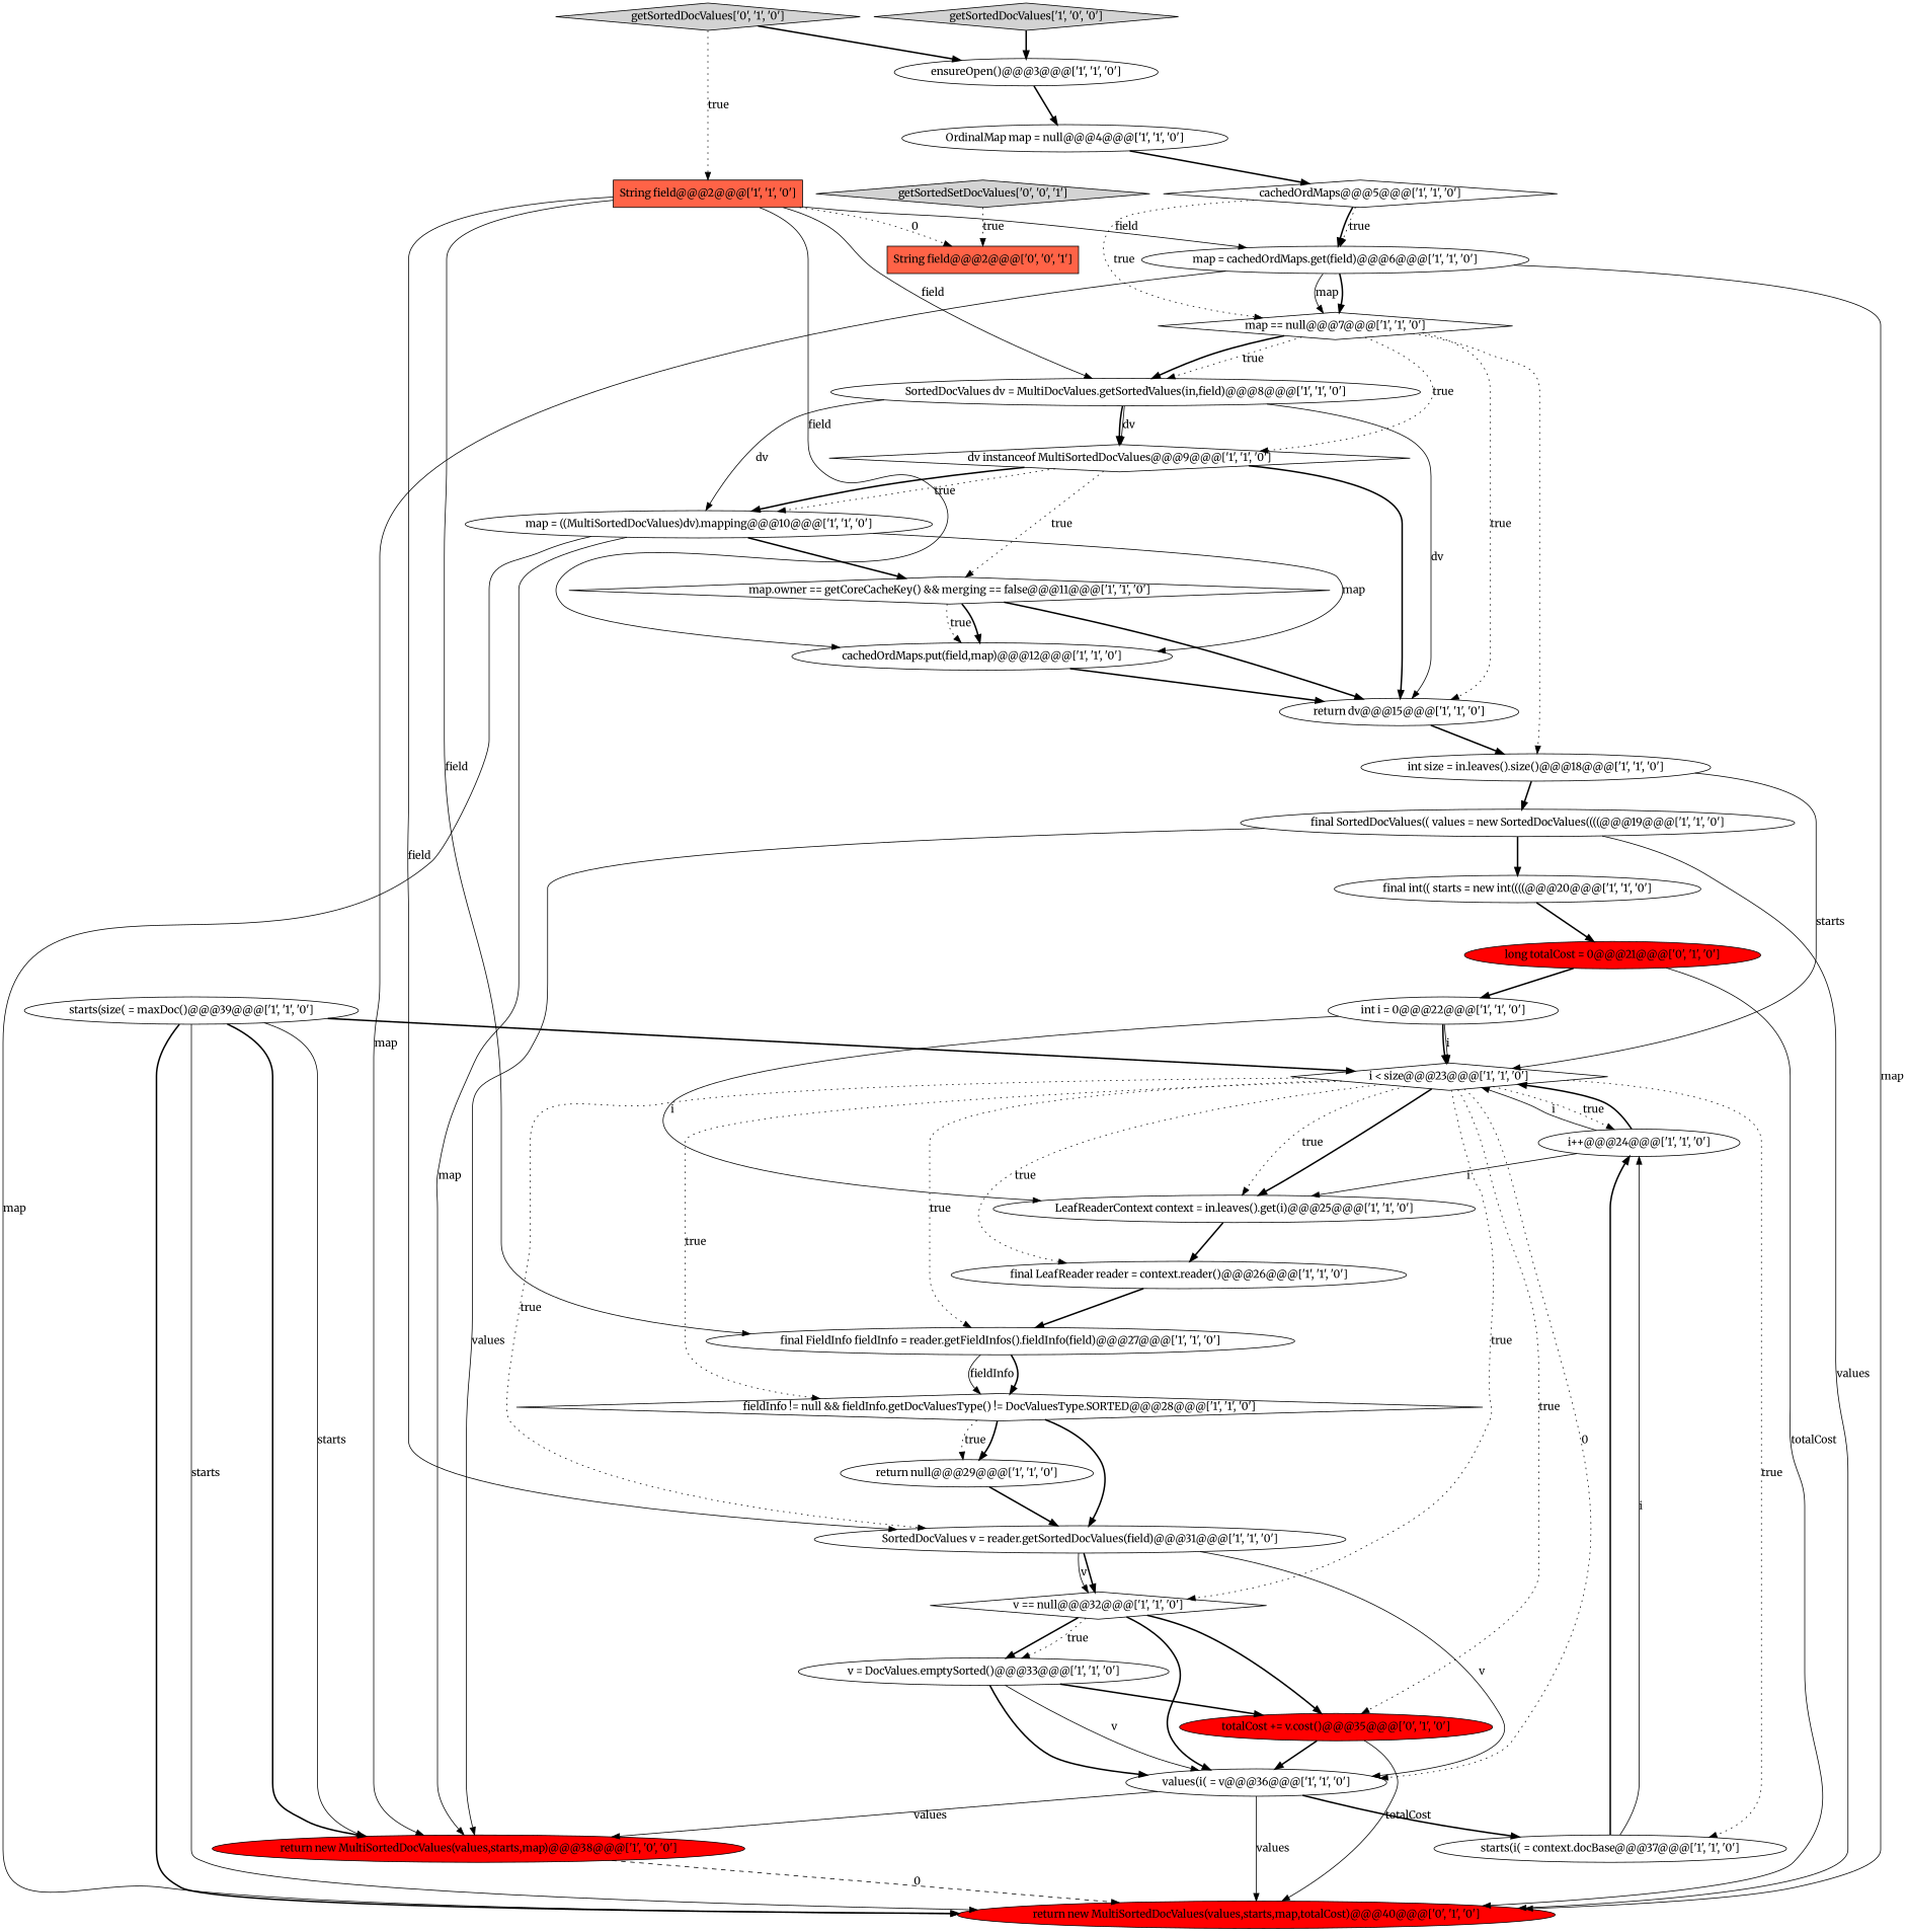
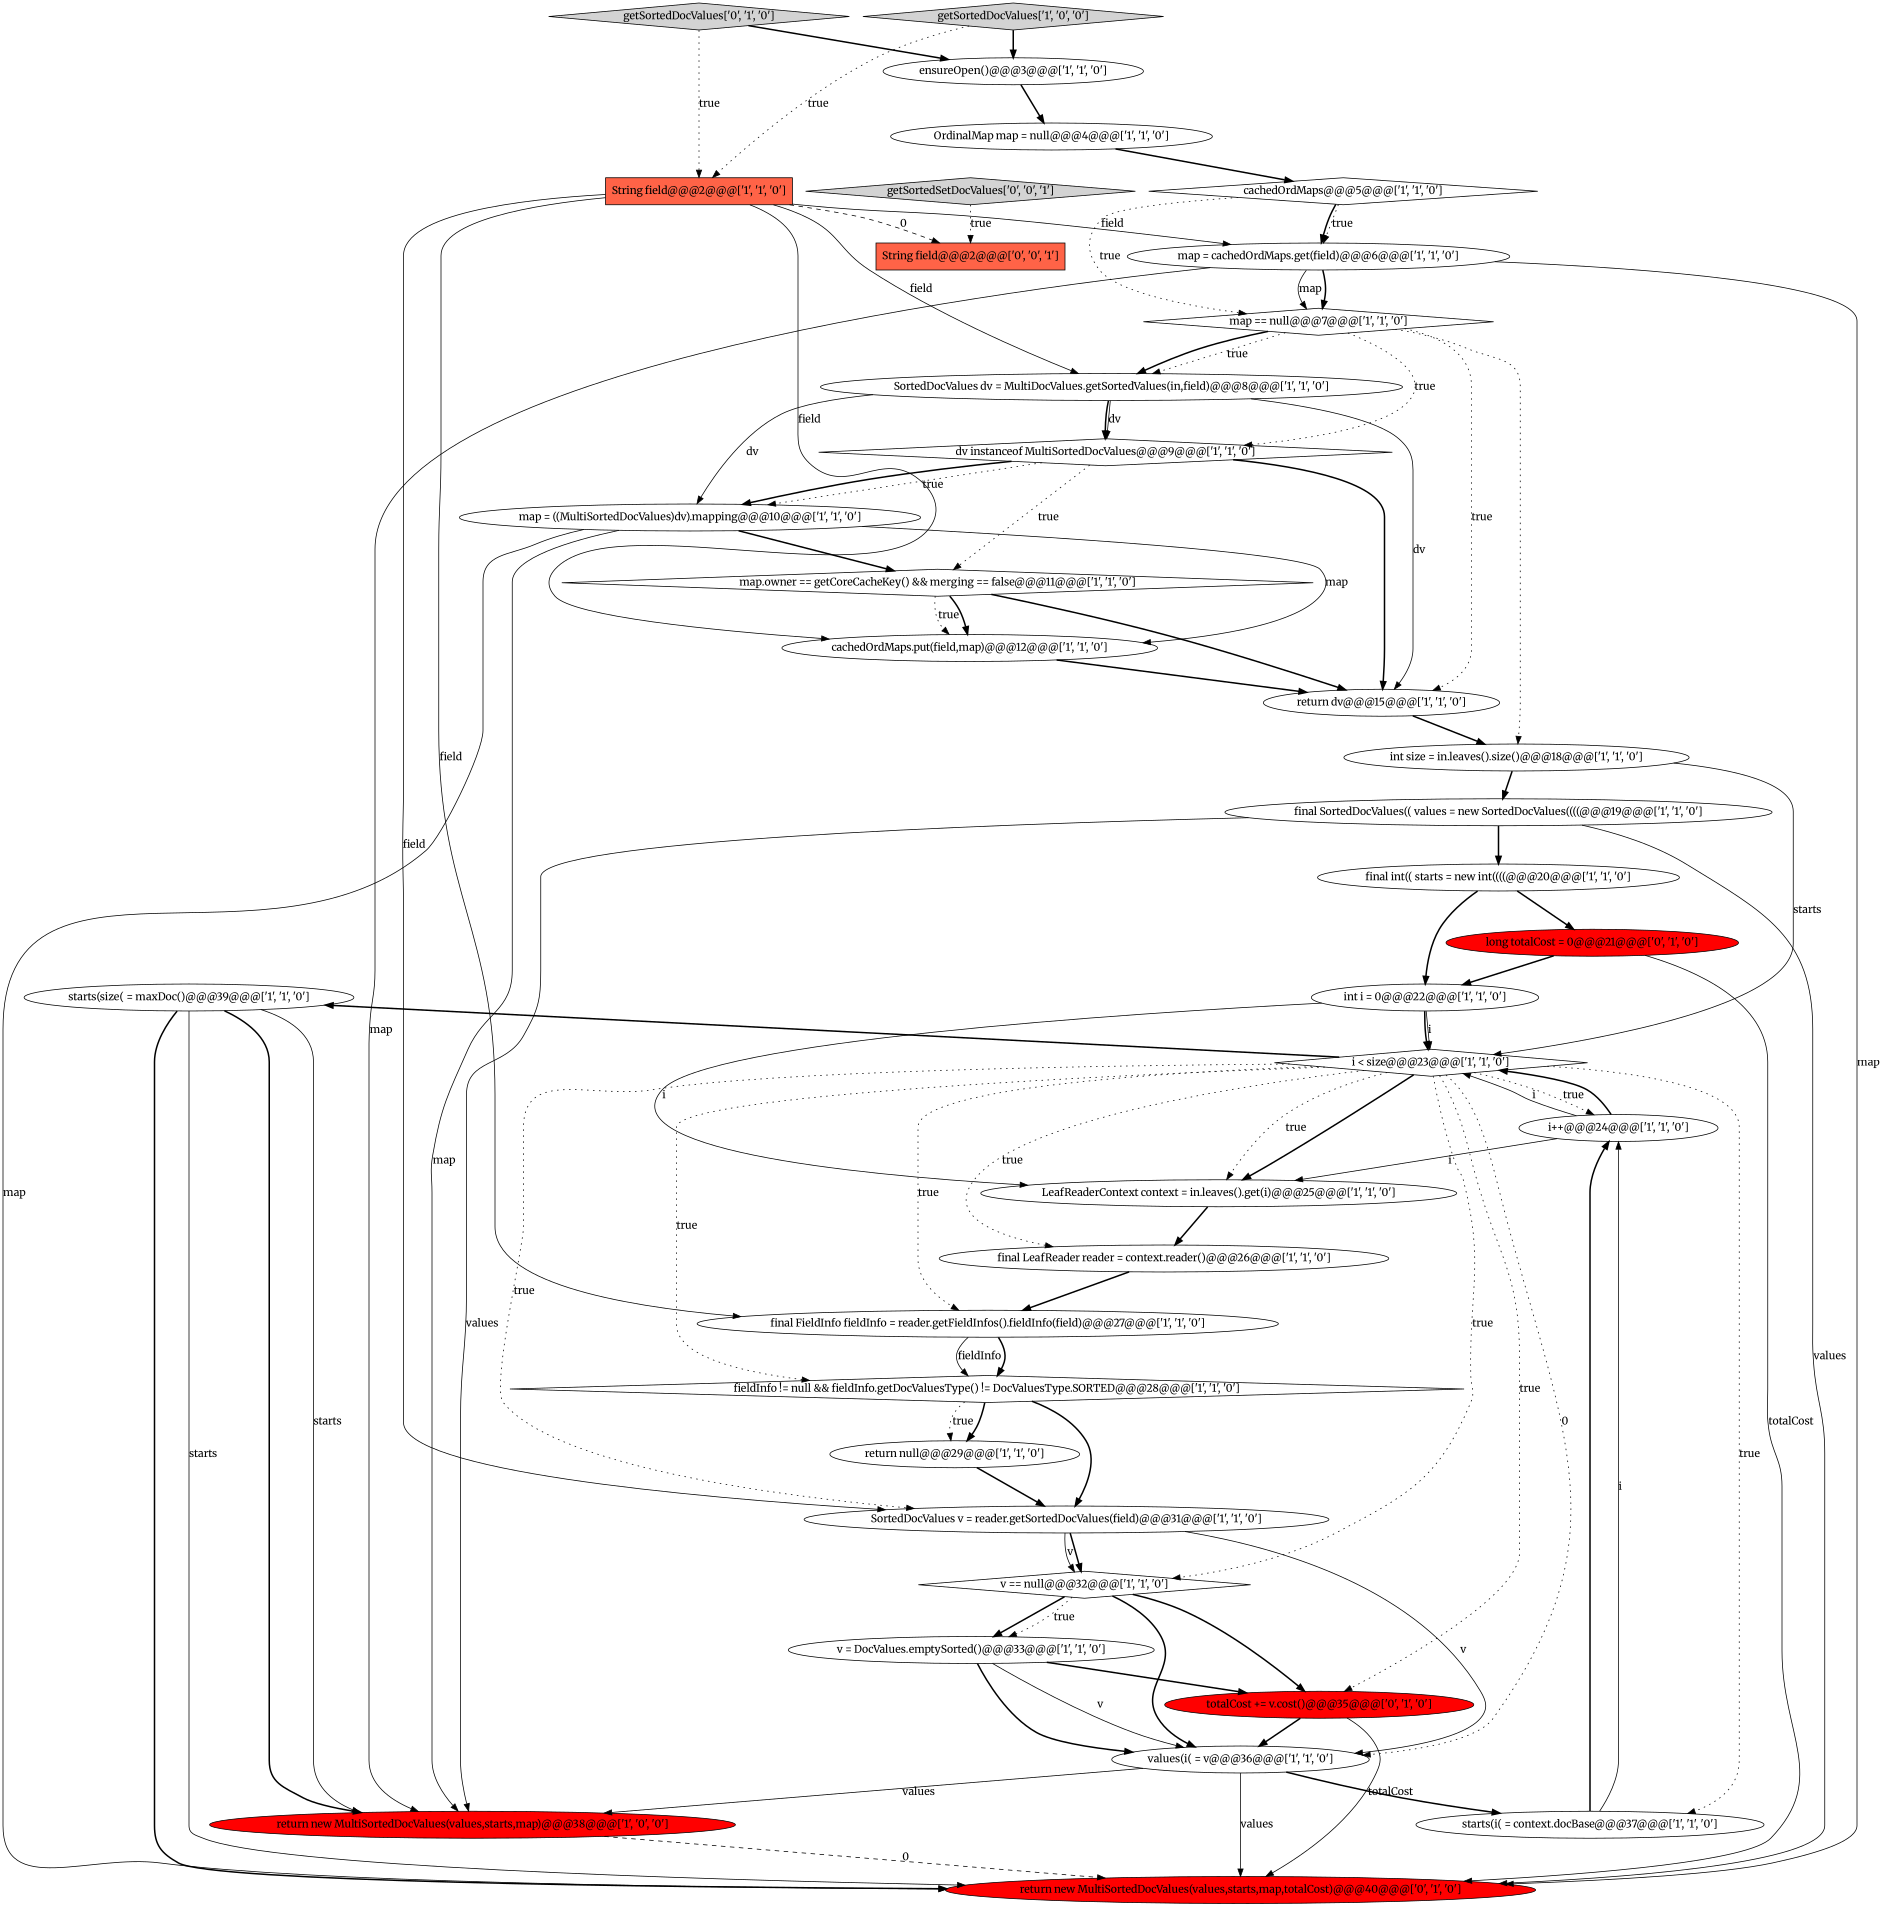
  digraph {
    fontname=Merriweather
    node [fillcolor=white fontname=Merriweather shape=ellipse style=filled]
    edge [fontname=Merriweather style=bold]
    n1 [label="starts(size( = maxDoc()@@@39@@@['1', '1', '0']"]
    n2 [fillcolor=red label="return new MultiSortedDocValues(values,starts,map)@@@38@@@['1', '0', '0']"]
    n3 [fillcolor=red label="return new MultiSortedDocValues(values,starts,map,totalCost)@@@40@@@['0', '1', '0']"]
    n4 [label="SortedDocValues v = reader.getSortedDocValues(field)@@@31@@@['1', '1', '0']"]
    n5 [label="v == null@@@32@@@['1', '1', '0']" shape=diamond]
    n6 [label="values(i( = v@@@36@@@['1', '1', '0']"]
    n7 [fillcolor=red label="totalCost += v.cost()@@@35@@@['0', '1', '0']"]
    n8 [label="v = DocValues.emptySorted()@@@33@@@['1', '1', '0']"]
    n9 [label="starts(i( = context.docBase@@@37@@@['1', '1', '0']"]
    n10 [label="dv instanceof MultiSortedDocValues@@@9@@@['1', '1', '0']" shape=diamond]
    n11 [label="return dv@@@15@@@['1', '1', '0']"]
    n12 [label="map = ((MultiSortedDocValues)dv).mapping@@@10@@@['1', '1', '0']"]
    n13 [label="map.owner == getCoreCacheKey() && merging == false@@@11@@@['1', '1', '0']" shape=diamond]
    n14 [label="int size = in.leaves().size()@@@18@@@['1', '1', '0']"]
    n15 [label="cachedOrdMaps.put(field,map)@@@12@@@['1', '1', '0']"]
    n16 [label="final LeafReader reader = context.reader()@@@26@@@['1', '1', '0']"]
    n17 [label="final FieldInfo fieldInfo = reader.getFieldInfos().fieldInfo(field)@@@27@@@['1', '1', '0']"]
    n18 [label="fieldInfo != null && fieldInfo.getDocValuesType() != DocValuesType.SORTED@@@28@@@['1', '1', '0']" shape=diamond]
    n19 [label="LeafReaderContext context = in.leaves().get(i)@@@25@@@['1', '1', '0']"]
    n20 [fillcolor=tomato label="String field@@@2@@@['1', '1', '0']" shape=box]
    n21 [label="map = cachedOrdMaps.get(field)@@@6@@@['1', '1', '0']"]
    n22 [fillcolor=tomato label="String field@@@2@@@['0', '0', '1']" shape=box]
    n23 [label="SortedDocValues dv = MultiDocValues.getSortedValues(in,field)@@@8@@@['1', '1', '0']"]
    n24 [label="map == null@@@7@@@['1', '1', '0']" shape=diamond]
    n25 [fillcolor=red label="long totalCost = 0@@@21@@@['0', '1', '0']"]
    n26 [label="int i = 0@@@22@@@['1', '1', '0']"]
    n27 [label="i < size@@@23@@@['1', '1', '0']" shape=diamond]
    n28 [label="final int(( starts = new int((((@@@20@@@['1', '1', '0']"]
    n29 [fillcolor=lightgray label="getSortedSetDocValues['0', '0', '1']" shape=diamond]
    n30 [label="i++@@@24@@@['1', '1', '0']"]
    n31 [label="return null@@@29@@@['1', '1', '0']"]
    n32 [label="OrdinalMap map = null@@@4@@@['1', '1', '0']"]
    n33 [label="cachedOrdMaps@@@5@@@['1', '1', '0']" shape=diamond]
    n34 [label="final SortedDocValues(( values = new SortedDocValues((((@@@19@@@['1', '1', '0']"]
    n35 [fillcolor=lightgray label="getSortedDocValues['0', '1', '0']" shape=diamond]
    n36 [label="ensureOpen()@@@3@@@['1', '1', '0']"]
    n37 [fillcolor=lightgray label="getSortedDocValues['1', '0', '0']" shape=diamond]
    n1 -> n2
    n1 -> n2 [label=starts style=solid]
    n1 -> n3
    n1 -> n3 [label=starts style=solid]
    n2 -> n3 [label=0 style=dashed]
    n4 -> n5
    n4 -> n5 [label=v style=solid]
    n4 -> n6 [label=v style=solid]
    n5 -> n6
    n5 -> n7
    n5 -> n8
    n5 -> n8 [label=true style=dotted]
    n6 -> n2 [label=values style=solid]
    n6 -> n3 [label=values style=solid]
    n6 -> n9
    n7 -> n3 [label=totalCost style=solid]
    n7 -> n6
    n8 -> n6
    n8 -> n6 [label=v style=solid]
    n8 -> n7
    n9 -> n30
    n9 -> n30 [label=i style=solid]
    n10 -> n11
    n10 -> n12 [label=true style=dotted]
    n10 -> n12
    n10 -> n13 [label=true style=dotted]
    n11 -> n14
    n12 -> n2 [label=map style=solid]
    n12 -> n3 [label=map style=solid]
    n12 -> n13
    n12 -> n15 [label=map style=solid]
    n13 -> n11
    n13 -> n15 [label=true style=dotted]
    n13 -> n15
    n14 -> n27 [label=starts style=solid]
    n14 -> n34
    n15 -> n11
    n16 -> n17
    n17 -> n18
    n17 -> n18 [label=fieldInfo style=solid]
    n18 -> n4
    n18 -> n31
    n18 -> n31 [label=true style=dotted]
    n19 -> n16
    n20 -> n4 [label=field style=solid]
    n20 -> n15 [label=field style=solid]
    n20 -> n17 [label=field style=solid]
    n20 -> n21 [label=field style=solid]
-   n20 -> n22 [label=0 style=dotted]
+   n20 -> n22 [label=0 style=dashed]
    n20 -> n23 [label=field style=solid]
    n21 -> n2 [label=map style=solid]
    n21 -> n3 [label=map style=solid]
    n21 -> n24
    n21 -> n24 [label=map style=solid]
    n23 -> n10 [label=dv style=solid]
    n23 -> n10
    n23 -> n11 [label=dv style=solid]
    n23 -> n12 [label=dv style=solid]
    n24 -> n10 [label=true style=dotted]
    n24 -> n11 [label=true style=dotted]
    n24 -> n14 [style=dotted]
    n24 -> n23 [label=true style=dotted]
    n24 -> n23
    n25 -> n3 [label=totalCost style=solid]
    n25 -> n26
    n26 -> n19 [label=i style=solid]
    n26 -> n27
    n26 -> n27 [label=i style=solid]
-   n1 -> n27
+   n27 -> n1
    n27 -> n4 [label=true style=dotted]
    n27 -> n5 [label=true style=dotted]
    n27 -> n6 [label=0 style=dotted]
    n27 -> n7 [label=true style=dotted]
    n27 -> n9 [label=true style=dotted]
    n27 -> n16 [label=true style=dotted]
    n27 -> n17 [label=true style=dotted]
    n27 -> n18 [label=true style=dotted]
    n27 -> n19
    n27 -> n19 [label=true style=dotted]
    n27 -> n30 [label=true style=dotted]
    n28 -> n25
+   n28 -> n26
    n29 -> n22 [label=true style=dotted]
    n30 -> n19 [label=i style=solid]
    n30 -> n27
    n30 -> n27 [label=i style=solid]
    n31 -> n4
    n32 -> n33
    n33 -> n21
    n33 -> n21 [label=true style=dotted]
    n33 -> n24 [label=true style=dotted]
    n34 -> n2 [label=values style=solid]
    n34 -> n3 [label=values style=solid]
    n34 -> n28
    n35 -> n20 [label=true style=dotted]
    n35 -> n36
    n36 -> n32
+   n37 -> n20 [label=true style=dotted]
    n37 -> n36
  }
